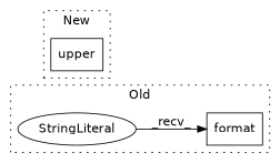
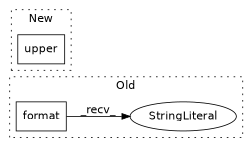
  digraph {
    rankdir=LR
    fontname="DejaVu Sans"
    node [a=32 shape=box fontname="DejaVu Sans"]
    n1 [l="7,1" label=format s="2921,2951"]
    n2 [a=45 l=17 label=StringLiteral s=2903 shape=ellipse]
    n3 [l=7 label=upper s=2862]
    subgraph cluster_1 {
      label=Old
      style=dotted
      n1
      n2
    }
    subgraph cluster_2 {
      label=New
      style=dotted
      n3
    }
-   n2 -> n1 [label=_recv_ fontname="DejaVu Sans"]
+   n1 -> n2 [label=_recv_ fontname="DejaVu Sans"]
  }
